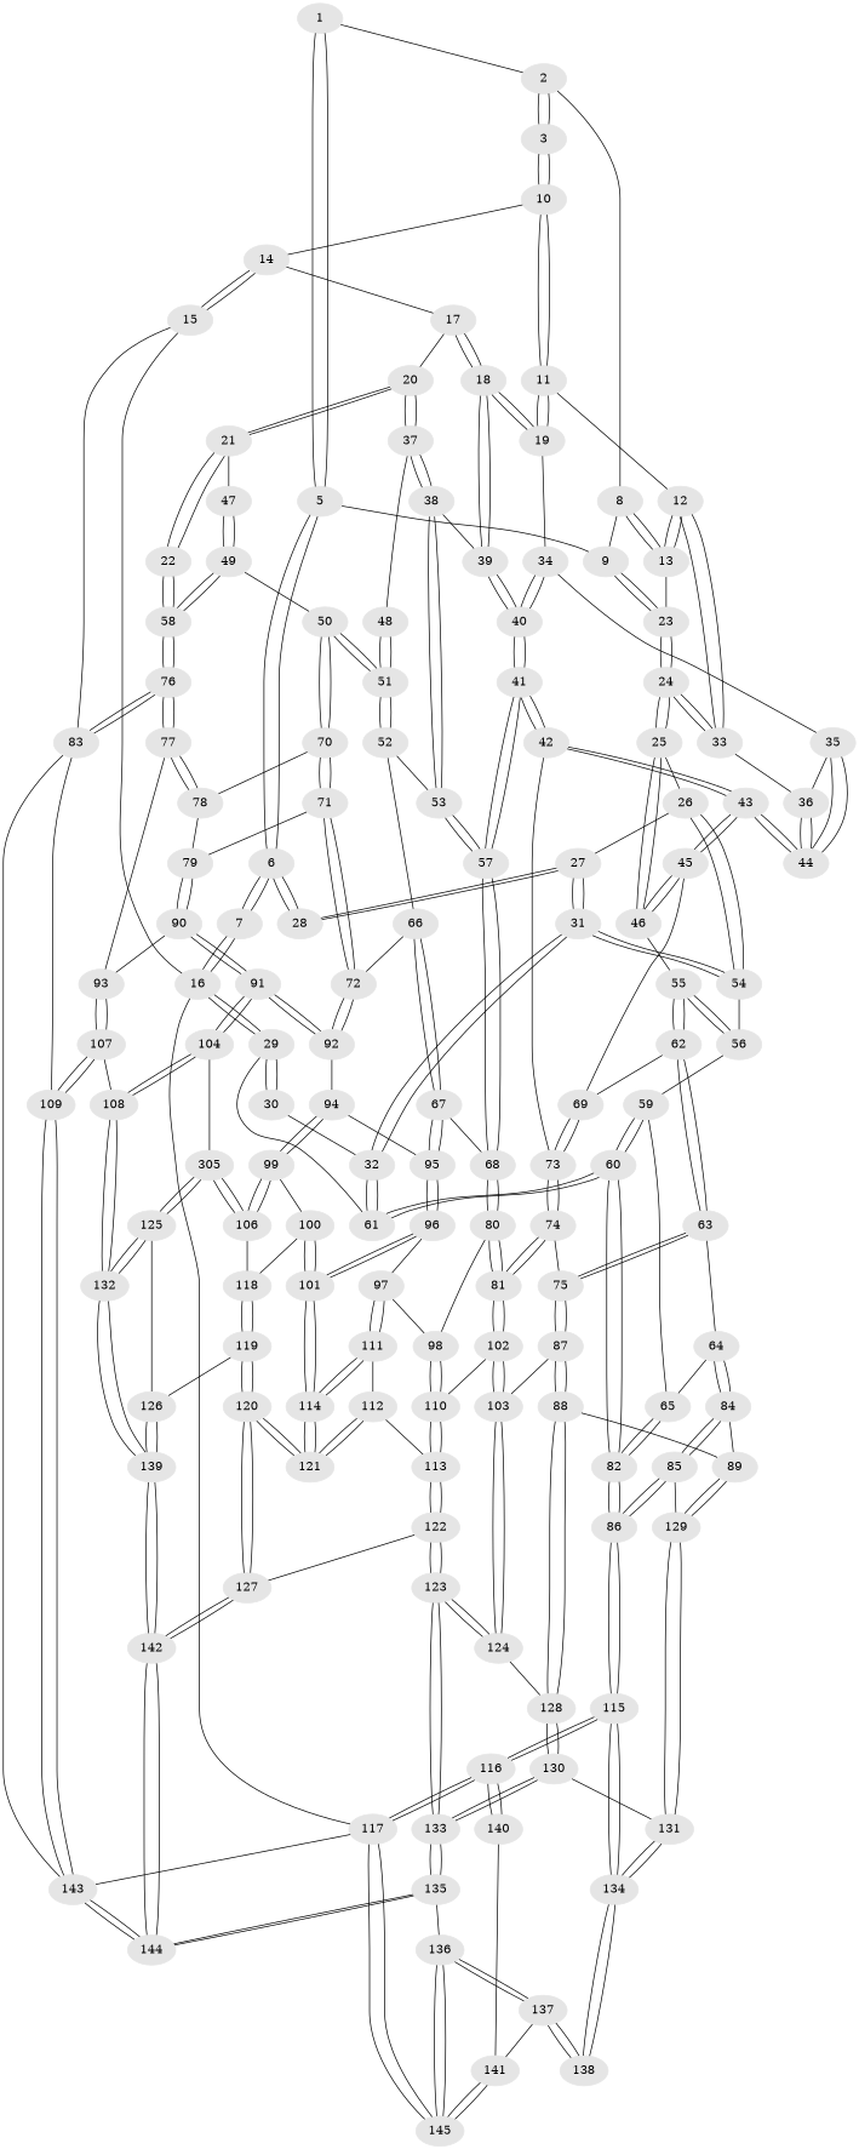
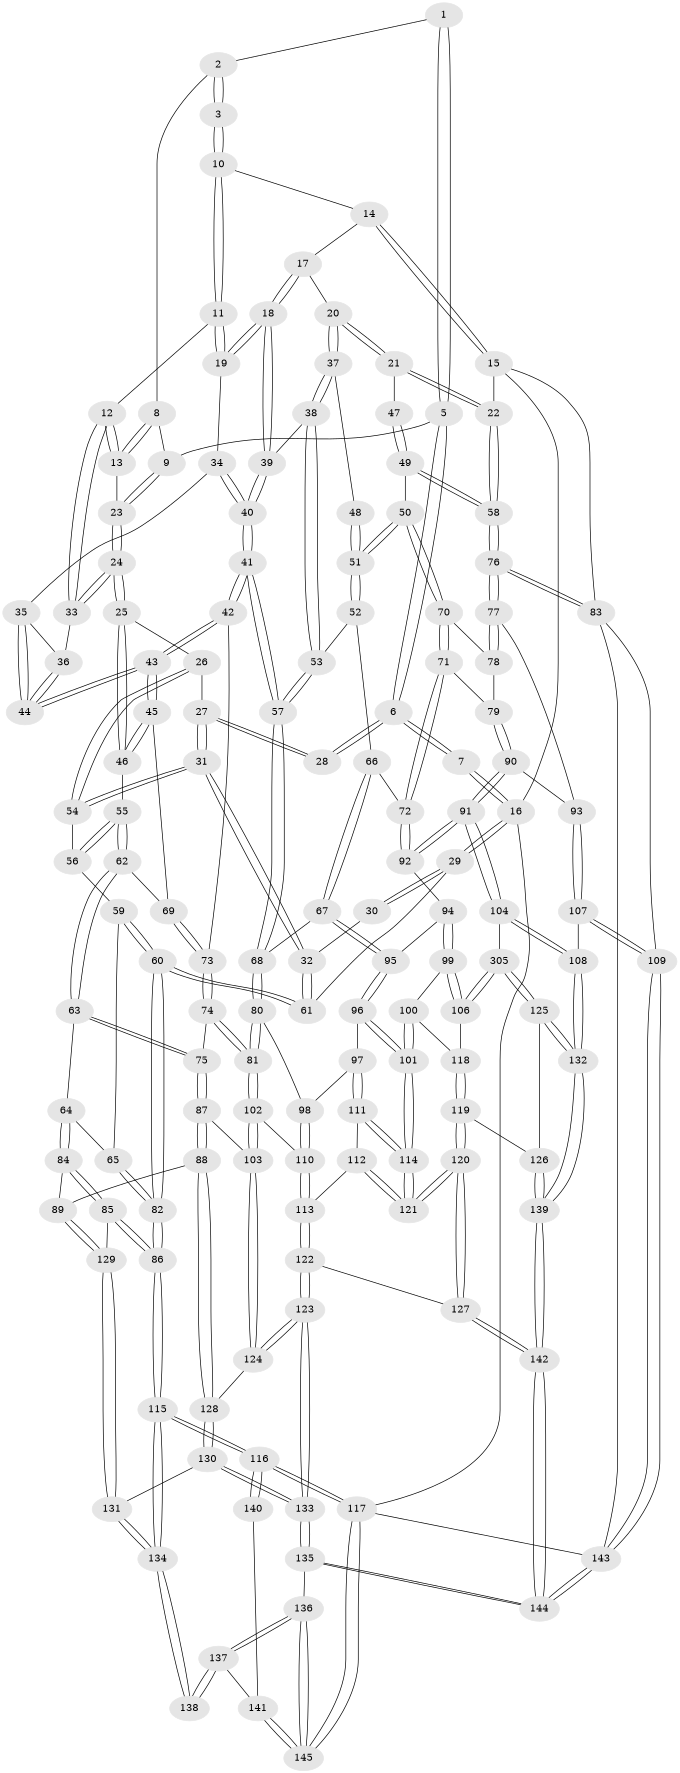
  graph {
    node [color=gray90 style=filled]
    1
    2
    5
    3
    8
    6
    9
    10
    13
    11
    14
    7
    16
    28
    23
    29
    117
    24
    12
    19
    15
    17
    33
    34
    36
    22
    83
    18
    20
    58
    109
    143
    30
    61
    145
    39
    21
    37
    40
    35
    47
    38
    48
    49
    76
    25
    26
    46
    27
    54
    55
    31
    56
    32
    44
    41
    53
    51
    57
    42
    43
    73
    68
    45
    74
    69
    62
    50
    52
    70
    71
    78
    66
    67
    72
    59
    63
    60
    65
    80
    77
    82
    86
    64
    75
    84
    87
    85
    89
    95
    92
    96
    81
    98
    79
    90
    94
    102
    88
    103
    93
    107
    91
    110
    115
    144
    129
    131
    116
    134
    128
    124
    130
    104
    n115 [label=305]
    108
    99
    100
    106
    97
    101
    111
    114
    112
    113
    118
    119
    121
    125
    132
    126
    139
    122
    127
    123
    140
    138
    141
    120
    142
    133
    135
    136
    137
    1 -- 2
    1 -- 5
    1 -- 5
    2 -- 3
    2 -- 3
    2 -- 8
    5 -- 6
    5 -- 6
    5 -- 9
    3 -- 10
    3 -- 10
    8 -- 9
    8 -- 13
    8 -- 13
    6 -- 7
    6 -- 7
    6 -- 28
    6 -- 28
    9 -- 23
    9 -- 23
    10 -- 11
    10 -- 11
    10 -- 14
    13 -- 23
    11 -- 12
    11 -- 19
    11 -- 19
    14 -- 15
    14 -- 15
    14 -- 17
    7 -- 16
    7 -- 16
    16 -- 29
    16 -- 29
    16 -- 117
    23 -- 24
    23 -- 24
    29 -- 30
    29 -- 30
    29 -- 61
    117 -- 143
    117 -- 145
    117 -- 145
    24 -- 33
    24 -- 33
    24 -- 25
    24 -- 25
    12 -- 13
    12 -- 13
    12 -- 33
    12 -- 33
    19 -- 34
    15 -- 16
+   15 -- 22
    15 -- 83
    17 -- 18
    17 -- 18
    17 -- 20
    33 -- 36
    34 -- 40
    34 -- 40
    34 -- 35
    36 -- 44
    36 -- 44
    22 -- 58
    22 -- 58
    83 -- 109
    83 -- 143
    18 -- 19
    18 -- 19
    18 -- 39
    18 -- 39
    20 -- 21
    20 -- 21
    20 -- 37
    20 -- 37
    58 -- 76
    58 -- 76
    109 -- 143
    109 -- 143
    143 -- 144
    143 -- 144
    30 -- 32
    39 -- 40
    39 -- 40
    21 -- 22
    21 -- 22
    21 -- 47
    37 -- 38
    37 -- 38
    37 -- 48
    40 -- 41
    40 -- 41
    35 -- 36
    35 -- 44
    35 -- 44
    47 -- 49
    47 -- 49
    38 -- 39
    38 -- 53
    38 -- 53
    48 -- 51
    48 -- 51
    49 -- 58
    49 -- 58
    49 -- 50
    76 -- 83
    76 -- 83
    76 -- 77
    76 -- 77
    25 -- 26
    25 -- 46
    25 -- 46
    26 -- 27
    26 -- 54
    26 -- 54
    46 -- 55
    27 -- 28
    27 -- 28
    27 -- 31
    27 -- 31
    54 -- 56
    55 -- 56
    55 -- 56
    55 -- 62
    55 -- 62
    31 -- 54
    31 -- 54
    31 -- 32
    31 -- 32
    56 -- 59
    32 -- 61
    32 -- 61
    41 -- 57
    41 -- 57
    41 -- 42
    41 -- 42
    53 -- 57
    53 -- 57
    51 -- 52
    51 -- 52
    57 -- 68
    57 -- 68
    42 -- 43
    42 -- 43
    42 -- 73
    43 -- 44
    43 -- 44
    43 -- 45
    43 -- 45
    73 -- 74
    73 -- 74
    68 -- 80
    68 -- 80
    45 -- 46
    45 -- 46
    45 -- 69
    74 -- 75
    74 -- 81
    74 -- 81
    69 -- 73
    69 -- 73
    62 -- 69
    62 -- 63
    62 -- 63
    50 -- 51
    50 -- 51
    50 -- 70
    50 -- 70
    52 -- 53
    52 -- 66
    70 -- 71
    70 -- 71
    70 -- 78
    71 -- 72
    71 -- 72
    71 -- 79
    78 -- 79
    66 -- 67
    66 -- 67
    66 -- 72
    67 -- 68
    67 -- 95
    67 -- 95
    72 -- 92
    72 -- 92
    59 -- 60
    59 -- 60
    59 -- 65
    63 -- 64
    63 -- 75
    63 -- 75
    60 -- 61
    60 -- 61
    60 -- 82
    60 -- 82
    65 -- 82
    65 -- 82
    80 -- 81
    80 -- 81
    80 -- 98
    77 -- 78
    77 -- 78
    77 -- 93
    82 -- 86
    82 -- 86
    86 -- 115
    86 -- 115
    64 -- 65
    64 -- 84
    64 -- 84
    75 -- 87
    75 -- 87
    84 -- 85
    84 -- 85
    84 -- 89
    87 -- 88
    87 -- 88
    87 -- 103
    85 -- 86
    85 -- 86
    85 -- 129
    89 -- 129
    89 -- 129
    95 -- 96
    95 -- 96
    92 -- 94
    96 -- 97
    96 -- 101
    96 -- 101
    81 -- 102
    81 -- 102
    98 -- 110
    98 -- 110
    79 -- 90
    79 -- 90
    90 -- 93
    90 -- 91
    90 -- 91
    94 -- 95
    94 -- 99
    94 -- 99
    102 -- 103
    102 -- 103
    102 -- 110
    88 -- 89
    88 -- 128
    88 -- 128
    103 -- 124
    103 -- 124
    93 -- 107
    93 -- 107
    107 -- 109
    107 -- 109
    107 -- 108
    91 -- 92
    91 -- 92
    91 -- 104
    91 -- 104
    110 -- 113
    110 -- 113
    115 -- 116
    115 -- 116
    115 -- 134
    115 -- 134
    129 -- 131
    129 -- 131
    131 -- 134
    131 -- 134
    116 -- 117
    116 -- 117
    116 -- 140
    116 -- 140
    134 -- 138
    134 -- 138
    128 -- 130
    128 -- 130
    124 -- 128
    130 -- 131
    130 -- 133
    130 -- 133
    104 -- n115
    104 -- 108
    104 -- 108
    n115 -- 106
    n115 -- 106
    n115 -- 125
    n115 -- 125
    108 -- 132
    108 -- 132
    99 -- 100
    99 -- 106
    99 -- 106
    100 -- 101
    100 -- 101
    100 -- 118
    106 -- 118
    97 -- 98
    97 -- 111
    97 -- 111
    101 -- 114
    101 -- 114
    111 -- 114
    111 -- 114
    111 -- 112
    114 -- 121
    114 -- 121
    112 -- 113
    112 -- 121
    112 -- 121
    113 -- 122
    113 -- 122
    118 -- 119
    118 -- 119
    119 -- 126
    119 -- 120
    119 -- 120
    125 -- 132
    125 -- 132
    125 -- 126
    132 -- 139
    132 -- 139
    126 -- 139
    126 -- 139
    139 -- 142
    139 -- 142
    122 -- 127
    122 -- 123
    122 -- 123
    127 -- 142
    127 -- 142
    123 -- 124
    123 -- 124
    123 -- 133
    123 -- 133
    140 -- 141
    141 -- 145
    141 -- 145
    120 -- 121
    120 -- 121
    120 -- 127
    120 -- 127
    142 -- 144
    142 -- 144
    133 -- 135
    133 -- 135
    135 -- 144
    135 -- 144
    135 -- 136
    136 -- 145
    136 -- 145
    136 -- 137
    136 -- 137
    137 -- 138
    137 -- 138
    137 -- 141
  }
